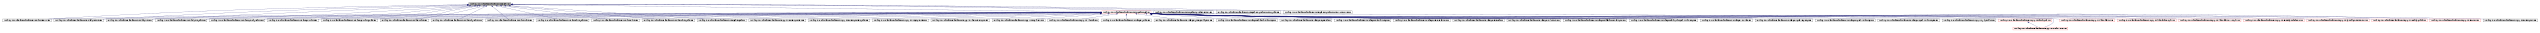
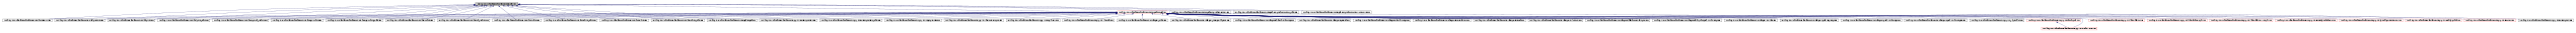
  digraph {
    node [color=black fillcolor=white fontname=Helvetica fontsize=10 shape=record style=filled]
    edge [color=midnightblue dir=back fontname=Helvetica fontsize=10 labelfontname=Helvetica labelfontsize=10 style=solid]
-   n1 [fillcolor=grey75 fontcolor=black height=0.2 label="/home/travis/build/espressopp/espressopp/src/Buffer.hpp" width=0.4]
+   n1 [fillcolor=grey75 fontcolor=black height=0.2 label="/src/travis/build/espressopp/espressopp/src/Buffer.hpp" width=0.4]
    n2 [color=red height=0.2 label="/home/travis/build/espressopp/espressopp/src/storage/Storage.hpp" width=0.4]
    n3 [height=0.2 label="/home/travis/build/espressopp/espressopp/src/FixedListComm.cpp" width=0.4]
    n4 [height=0.2 label="/home/travis/build/espressopp/espressopp/src/FixedPairDistList.cpp" width=0.4]
    n5 [height=0.2 label="/home/travis/build/espressopp/espressopp/src/FixedPairList.cpp" width=0.4]
    n6 [height=0.2 label="/home/travis/build/espressopp/espressopp/src/FixedPairListAdress.cpp" width=0.4]
    n7 [height=0.2 label="/home/travis/build/espressopp/espressopp/src/FixedQuadrupleAngleList.cpp" width=0.4]
    n8 [height=0.2 label="/home/travis/build/espressopp/espressopp/src/FixedQuadrupleList.cpp" width=0.4]
    n9 [height=0.2 label="/home/travis/build/espressopp/espressopp/src/FixedQuadrupleListAdress.cpp" width=0.4]
    n10 [height=0.2 label="/home/travis/build/espressopp/espressopp/src/FixedSingleList.cpp" width=0.4]
    n11 [height=0.2 label="/home/travis/build/espressopp/espressopp/src/FixedTripleAngleList.cpp" width=0.4]
    n12 [height=0.2 label="/home/travis/build/espressopp/espressopp/src/FixedTripleList.cpp" width=0.4]
    n13 [height=0.2 label="/home/travis/build/espressopp/espressopp/src/FixedTripleListAdress.cpp" width=0.4]
    n14 [height=0.2 label="/home/travis/build/espressopp/espressopp/src/FixedTupleList.cpp" width=0.4]
    n15 [height=0.2 label="/home/travis/build/espressopp/espressopp/src/FixedTupleListAdress.cpp" width=0.4]
    n16 [height=0.2 label="/home/travis/build/espressopp/espressopp/src/storage/Storage.cpp" width=0.4]
    n17 [height=0.2 label="/home/travis/build/espressopp/espressopp/src/storage/DomainDecomposition.cpp" width=0.4]
    n18 [height=0.2 label="/home/travis/build/espressopp/espressopp/src/storage/DomainDecompositionAdress.cpp" width=0.4]
    n19 [height=0.2 label="/home/travis/build/espressopp/espressopp/src/storage/DomainDecompositionNonBlocking.cpp" width=0.4]
    n20 [height=0.2 label="/home/travis/build/espressopp/espressopp/src/analysis/AllParticlePos.cpp" width=0.4]
    n21 [color=red height=0.2 label="/home/travis/build/espressopp/espressopp/src/analysis/Temperature.hpp" width=0.4]
    n22 [color=red height=0.2 label="/home/travis/build/espressopp/espressopp/src/analysis/SystemMonitor.hpp" width=0.4]
    n23 [color=red height=0.2 label="/home/travis/build/espressopp/espressopp/src/analysis/PressureTensor.hpp" width=0.4]
    n24 [color=red height=0.2 label="/home/travis/build/espressopp/espressopp/src/analysis/PressureTensorLayer.hpp" width=0.4]
    n25 [color=red height=0.2 label="/home/travis/build/espressopp/espressopp/src/analysis/PressureTensorMultiLayer.hpp" width=0.4]
    n26 [color=red height=0.2 label="/home/travis/build/espressopp/espressopp/src/analysis/ConfigsParticleDecomp.hpp" width=0.4]
    n27 [color=red height=0.2 label="/home/travis/build/espressopp/espressopp/src/analysis/ParticleRadiusDistribution.hpp" width=0.4]
    n28 [color=red height=0.2 label="/home/travis/build/espressopp/espressopp/src/analysis/OrderParameter.hpp" width=0.4]
    n29 [color=red height=0.2 label="/home/travis/build/espressopp/espressopp/src/analysis/LBOutput.hpp" width=0.4]
    n30 [height=0.2 label="/home/travis/build/espressopp/espressopp/src/analysis/Configurations.cpp" width=0.4]
    n31 [height=0.2 label="/home/travis/build/espressopp/espressopp/src/analysis/ConfigurationsExt.cpp" width=0.4]
    n32 [height=0.2 label="/home/travis/build/espressopp/espressopp/src/analysis/ConfigurationsExtAdress.cpp" width=0.4]
    n33 [height=0.2 label="/home/travis/build/espressopp/espressopp/src/analysis/IntraChainDistSq.cpp" width=0.4]
    n34 [height=0.2 label="/home/travis/build/espressopp/espressopp/src/analysis/NeighborFluctuation.cpp" width=0.4]
    n35 [height=0.2 label="/home/travis/build/espressopp/espressopp/src/analysis/TotalVelocity.cpp" width=0.4]
    n36 [height=0.2 label="/home/travis/build/espressopp/espressopp/src/analysis/Velocities.cpp" width=0.4]
    n37 [height=0.2 label="/home/travis/build/espressopp/espressopp/src/integrator/Adress.cpp" width=0.4]
    n38 [height=0.2 label="/home/travis/build/espressopp/espressopp/src/integrator/AssociationReaction.cpp" width=0.4]
    n39 [height=0.2 label="/home/travis/build/espressopp/espressopp/src/integrator/BerendsenThermostat.cpp" width=0.4]
    n40 [height=0.2 label="/home/travis/build/espressopp/espressopp/src/integrator/CapForce.cpp" width=0.4]
    n41 [height=0.2 label="/home/travis/build/espressopp/espressopp/src/integrator/DPDThermostat.cpp" width=0.4]
    n42 [height=0.2 label="/home/travis/build/espressopp/espressopp/src/integrator/EmptyExtension.cpp" width=0.4]
    n43 [height=0.2 label="/home/travis/build/espressopp/espressopp/src/integrator/ExtForce.cpp" width=0.4]
    n44 [height=0.2 label="/home/travis/build/espressopp/espressopp/src/integrator/FixPositions.cpp" width=0.4]
    n45 [height=0.2 label="/home/travis/build/espressopp/espressopp/src/integrator/FreeEnergyCompensation.cpp" width=0.4]
    n46 [height=0.2 label="/home/travis/build/espressopp/espressopp/src/integrator/GeneralizedLangevinThermostat.cpp" width=0.4]
    n47 [height=0.2 label="/home/travis/build/espressopp/espressopp/src/integrator/Isokinetic.cpp" width=0.4]
    n48 [height=0.2 label="/home/travis/build/espressopp/espressopp/src/integrator/LangevinBarostat.cpp" width=0.4]
    n49 [height=0.2 label="/home/travis/build/espressopp/espressopp/src/integrator/LangevinThermostat.cpp" width=0.4]
    n50 [height=0.2 label="/home/travis/build/espressopp/espressopp/src/integrator/LangevinThermostat1D.cpp" width=0.4]
    n1 -> n2
    n1 -> n3
    n1 -> n4
    n1 -> n5
    n1 -> n6
    n1 -> n7
    n1 -> n8
    n1 -> n9
    n1 -> n10
    n1 -> n11
    n1 -> n12
    n1 -> n13
    n1 -> n14
    n1 -> n15
    n1 -> n16
    n1 -> n17
    n1 -> n18
    n1 -> n19
    n2 -> n3
    n2 -> n4
    n2 -> n5
    n2 -> n6
    n2 -> n7
    n2 -> n8
    n2 -> n9
    n2 -> n10
    n2 -> n11
    n2 -> n12
    n2 -> n13
    n2 -> n14
    n2 -> n15
    n2 -> n16
    n2 -> n20
    n2 -> n21
    n2 -> n22
    n2 -> n23
    n2 -> n24
    n2 -> n25
    n2 -> n26
    n2 -> n27
    n2 -> n28
    n2 -> n29
    n2 -> n30
    n2 -> n31
    n2 -> n32
    n2 -> n33
    n2 -> n34
    n2 -> n35
    n2 -> n36
    n2 -> n37
    n2 -> n38
    n2 -> n39
    n2 -> n40
    n2 -> n41
    n2 -> n42
    n2 -> n43
    n2 -> n44
    n2 -> n45
    n2 -> n46
    n2 -> n47
    n2 -> n48
    n2 -> n49
    n2 -> n50
    n21 -> n22
  }
